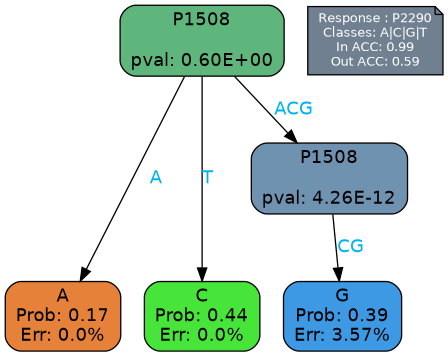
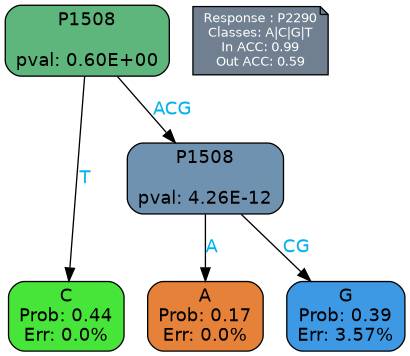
  digraph {
    ranksep=equally
    splines=polylines
    node [color=black fontname=helvetica shape=box style="filled, rounded"]
    edge [fontcolor=deepskyblue2 fontname=helvetica]
    n1 [fillcolor="#e58139" label="A\nProb: 0.17\nErr: 0.0%"]
    n2 [fillcolor="#3e99e5" label="G\nProb: 0.39\nErr: 3.57%"]
    n3 [fillcolor="#47e539" label="C\nProb: 0.44\nErr: 0.0%"]
    n4 [align=left fillcolor=slategray fontcolor=white fontsize=10 label="Response : P2290\nClasses: A|C|G|T\nIn ACC: 0.99\nOut ACC: 0.59\n" shape=note style=filled]
    n5 [fillcolor="#5eb67c" label="P1508\n\npval: 0.60E+00"]
    n6 [fillcolor="#7092b1" label="P1508\n\npval: 4.26E-12"]
    subgraph sub_1 {
      rank=same
      n1
      n2
      n3
    }
    subgraph sub_2 {
      rank=same
      n4
      n5
    }
    n5 -> n3 [label=T]
    n5 -> n6 [label=ACG]
-   n5 -> n1 [label=A]
+   n6 -> n1 [label=A]
    n6 -> n2 [label=CG]
  }
